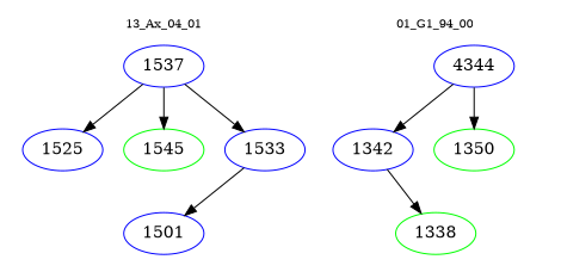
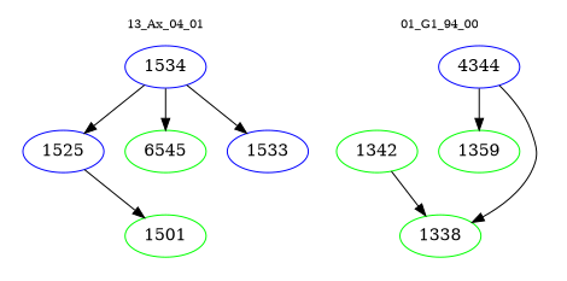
  digraph {
    node [color=blue]
    edge [color=black]
-   n1 [label=1537]
+   n1 [label=1534]
    n2 [label=1525]
-   n3 [color=green label=1545]
+   n3 [color=green label=6545]
    n4 [label=1533]
-   n5 [label=1501]
+   n5 [color=green label=1501]
    n6 [label=4344]
-   n7 [label=1342]
-   n8 [color=green label=1350]
+   n7 [color=green label=1342]
+   n8 [color=green label=1359]
    n9 [color=green label=1338]
    subgraph cluster_1 {
      color=white
      fontsize=10
      label="13_Ax_04_01"
      n1
      n2
      n3
      n4
      n5
    }
    subgraph cluster_2 {
      color=white
      fontsize=10
      label="01_G1_94_00"
      n6
      n7
      n8
      n9
    }
    n1 -> n2
    n1 -> n3
    n1 -> n4
-   n4 -> n5
-   n6 -> n7
+   n2 -> n5
+   n6 -> n9
    n6 -> n8
    n7 -> n9
  }
